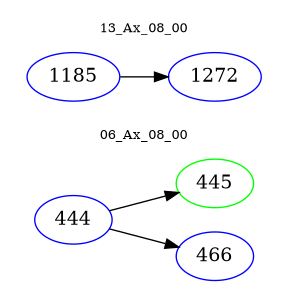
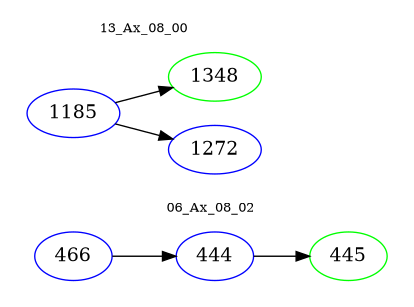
  digraph {
    rankdir=LR
    node [color=blue]
    edge [color=black]
    n1 [label=444]
    n2 [label=466]
    n3 [color=green label=445]
    n4 [label=1185]
    n5 [label=1272]
+   n6 [color=green label=1348]
    subgraph cluster_1 {
      color=white
      fontsize=10
-     label="06_Ax_08_00"
+     label="06_Ax_08_02"
      n1
      n2
      n3
    }
    subgraph cluster_2 {
      color=white
      fontsize=10
      label="13_Ax_08_00"
      n4
      n5
+     n6
    }
-   n1 -> n2
+   n2 -> n1
    n1 -> n3
    n4 -> n5
+   n4 -> n6
  }
